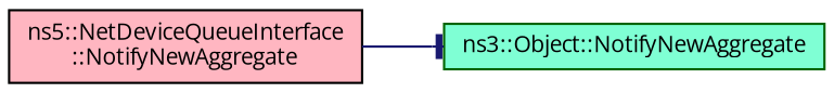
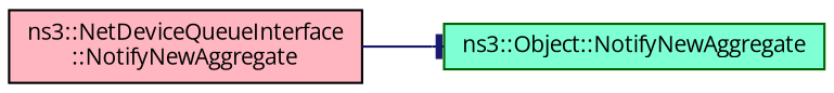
  digraph {
    rankdir=LR
    fontname="Open Sans"
    node [fontname="Open Sans" fontsize=10 shape=record style=filled]
-   n1 [color=black fillcolor=lightpink fontcolor=black height=0.2 label="ns5::NetDeviceQueueInterface\l::NotifyNewAggregate" width=0.4]
+   n1 [color=black fillcolor=lightpink fontcolor=black height=0.2 label="ns3::NetDeviceQueueInterface\l::NotifyNewAggregate" width=0.4]
    n2 [color=darkgreen fillcolor=aquamarine height=0.2 label="ns3::Object::NotifyNewAggregate" width=0.4]
    n1 -> n2 [color=midnightblue fontname="Open Sans" fontsize=10 labelfontname=Helvetica labelfontsize=10 style=solid arrowhead=tee]
  }
